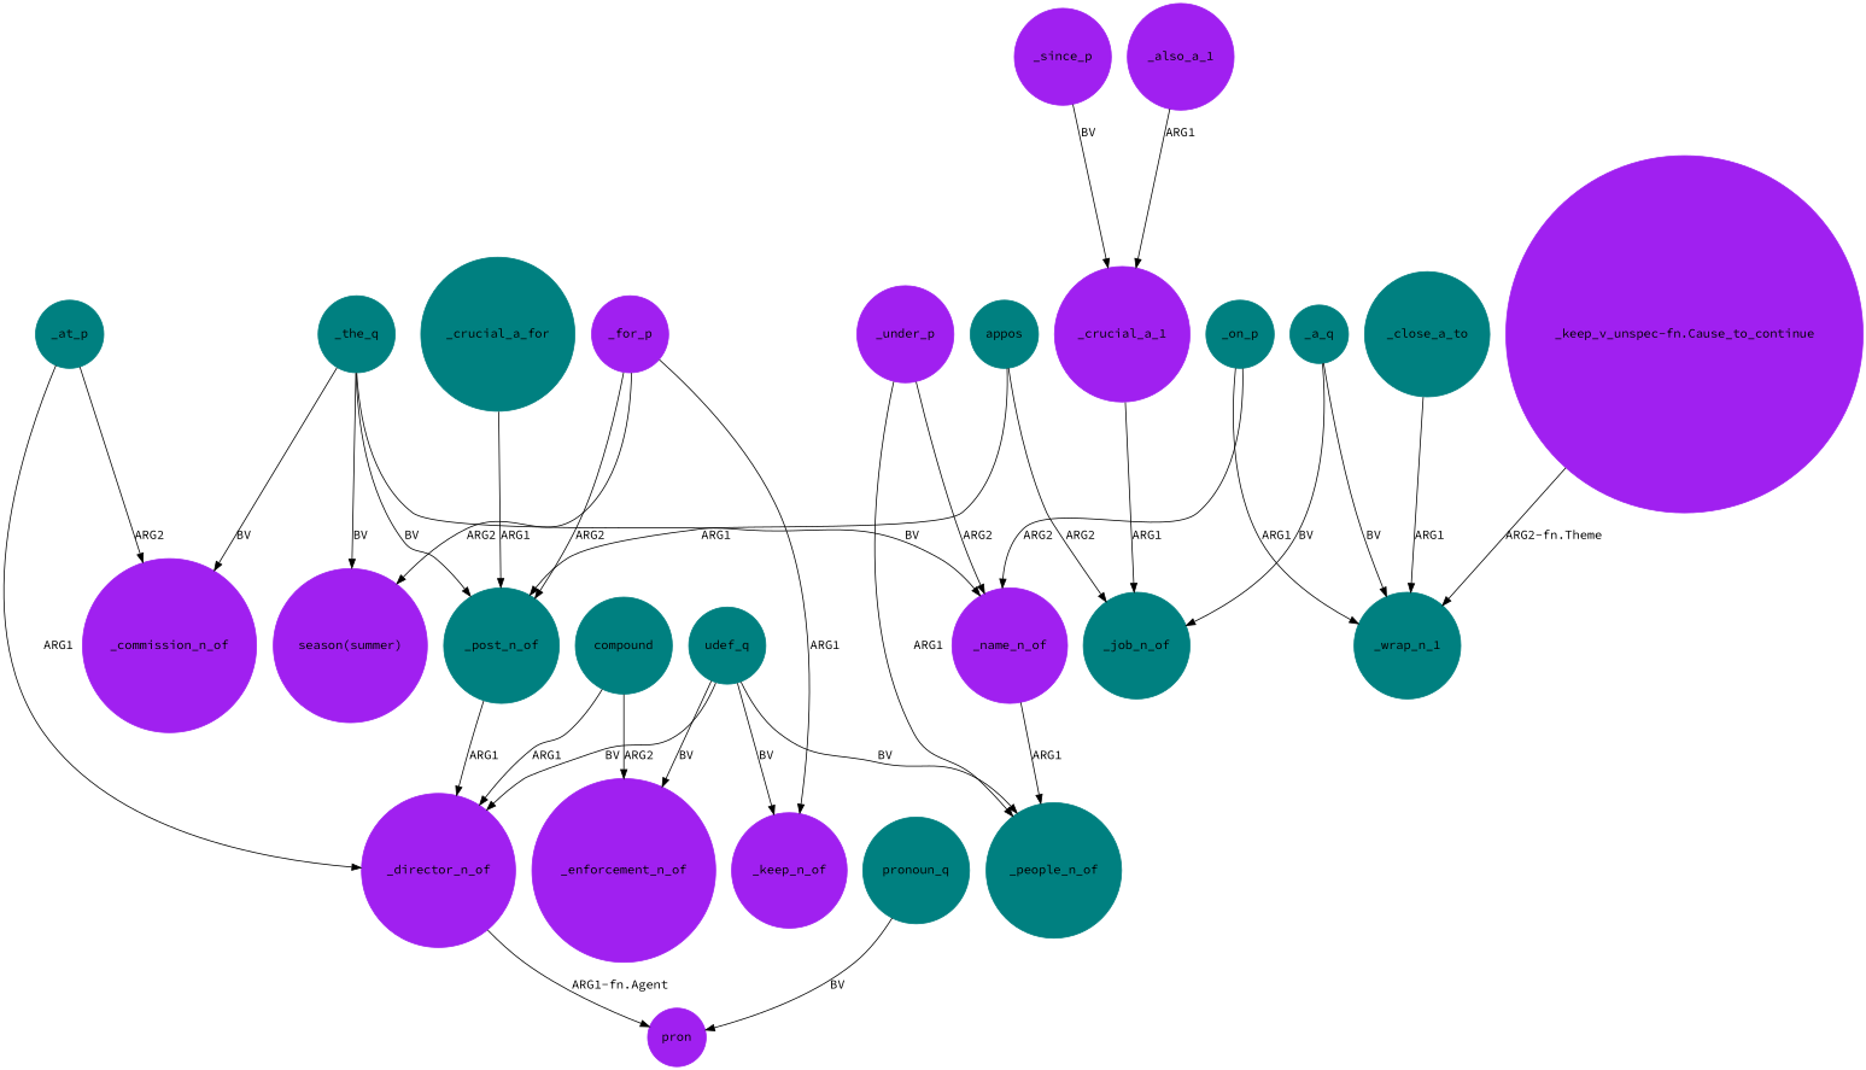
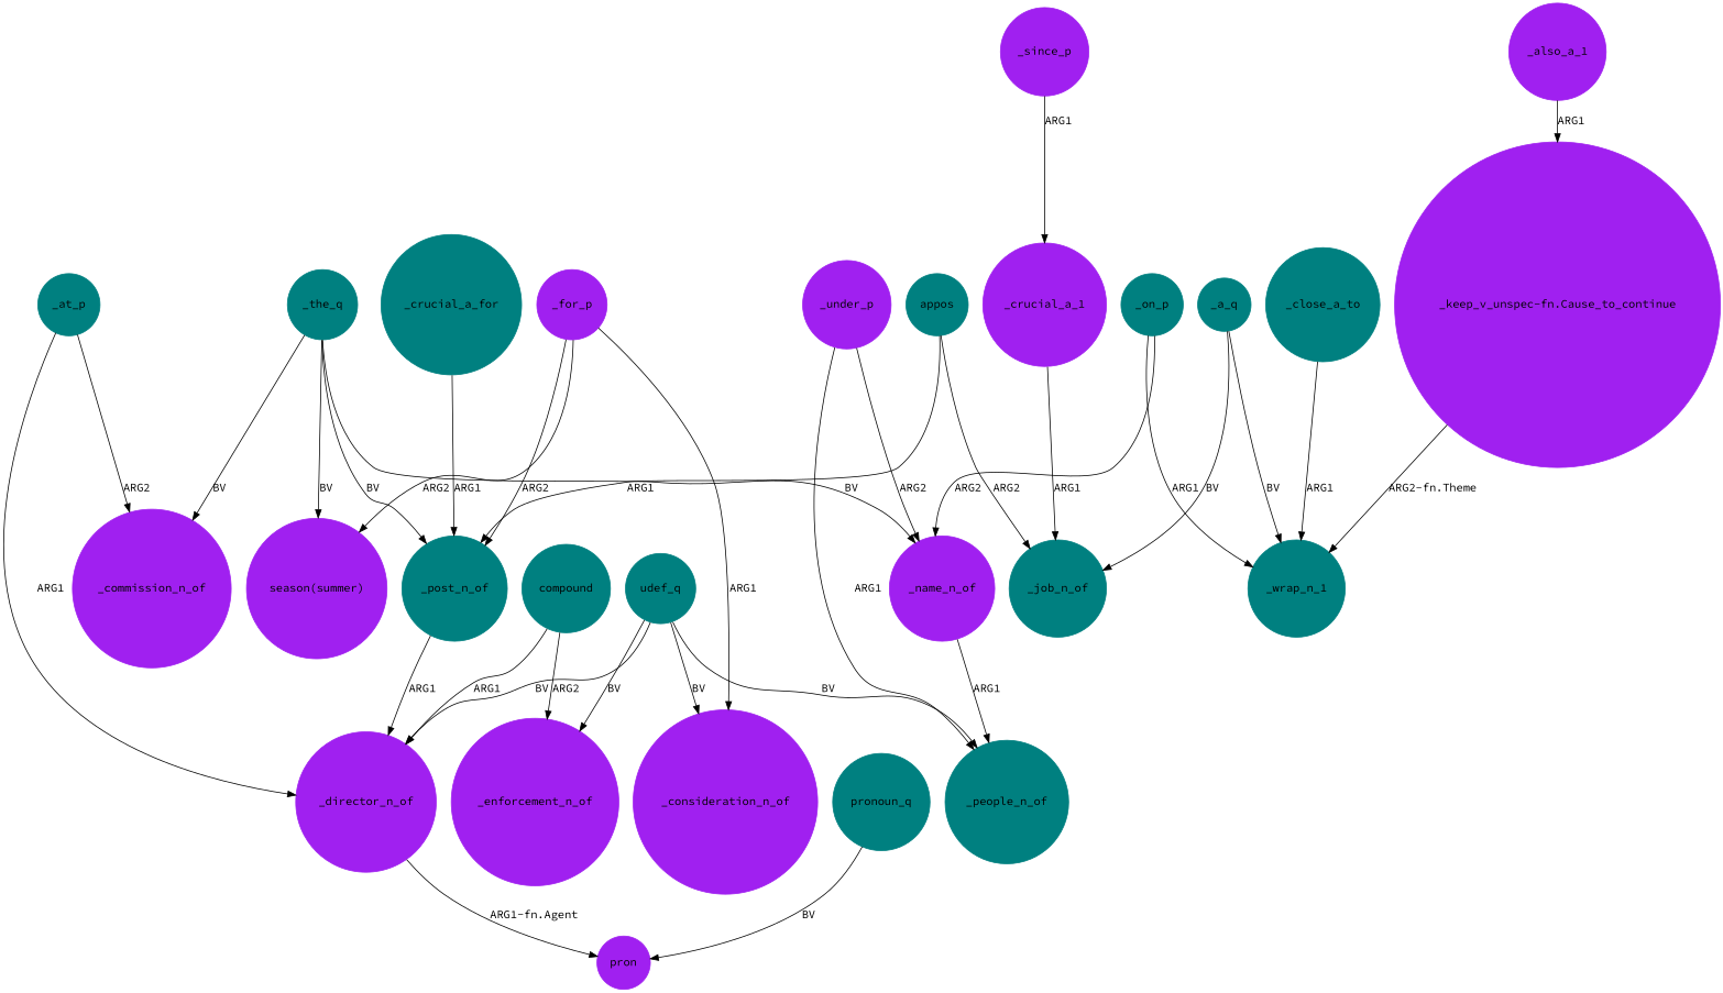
  digraph {
    fontname="Source Code Pro"
    node [color=teal fontname="Source Code Pro" shape=circle style=filled]
    edge [fontname="Source Code Pro"]
-   _consideration_n_of [color=purple label=_keep_n_of]
+   _consideration_n_of [color=purple]
    udef_q
    _enforcement_n_of [color=purple]
    _people_n_of
    _director_n_of [color=purple]
    pron [color=purple]
    _a_q
    _wrap_n_1
    _job_n_of
    _under_p [color=purple]
    _name_n_of [color=purple]
    _since_p [color=purple]
    n13 [color=purple label=_crucial_a_1]
    "season(summer)" [color=purple]
    _on_p
    compound
    pronoun_q
    _at_p
    _commission_n_of [color=purple]
    _close_a_to
    _for_p [color=purple]
    _post_n_of
    appos
    _the_q
    _crucial_a_for
    "_keep_v_unspec-fn.Cause_to_continue" [color=purple]
    _also_a_1 [color=purple]
    udef_q -> _consideration_n_of [label=BV]
    udef_q -> _enforcement_n_of [label=BV]
    udef_q -> _people_n_of [label=BV]
    udef_q -> _director_n_of [label=BV]
    _director_n_of -> pron [label="ARG1-fn.Agent"]
    _a_q -> _wrap_n_1 [label=BV]
    _a_q -> _job_n_of [label=BV]
    _under_p -> _people_n_of [label=ARG1]
    _under_p -> _name_n_of [label=ARG2]
    _name_n_of -> _people_n_of [label=ARG1]
-   _since_p -> n13 [label=BV]
+   _since_p -> n13 [label=ARG1]
    n13 -> _job_n_of [label=ARG1]
    _on_p -> _wrap_n_1 [label=ARG1]
    _on_p -> _name_n_of [label=ARG2]
    compound -> _enforcement_n_of [label=ARG2]
    compound -> _director_n_of [label=ARG1]
    pronoun_q -> pron [label=BV]
    _at_p -> _director_n_of [label=ARG1]
    _at_p -> _commission_n_of [label=ARG2]
    _close_a_to -> _wrap_n_1 [label=ARG1]
    _for_p -> _consideration_n_of [label=ARG1]
    _for_p -> "season(summer)" [label=ARG2]
    _for_p -> _post_n_of [label=ARG2]
    _post_n_of -> _director_n_of [label=ARG1]
    appos -> _job_n_of [label=ARG2]
    appos -> _post_n_of [label=ARG1]
    _the_q -> _name_n_of [label=BV]
    _the_q -> "season(summer)" [label=BV]
    _the_q -> _commission_n_of [label=BV]
    _the_q -> _post_n_of [label=BV]
    _crucial_a_for -> _post_n_of [label=ARG1]
    "_keep_v_unspec-fn.Cause_to_continue" -> _wrap_n_1 [label="ARG2-fn.Theme"]
-   _also_a_1 -> n13 [label=ARG1]
+   _also_a_1 -> "_keep_v_unspec-fn.Cause_to_continue" [label=ARG1]
  }
